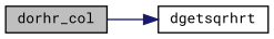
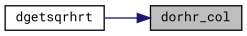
  digraph {
    rankdir=RL
    fontname="Roboto Mono"
    node [color=black fontname="Roboto Mono" fontsize=10 shape=record style=filled]
    n1 [fillcolor=grey75 fontcolor=black height=0.2 label=dorhr_col width=0.4]
    n2 [fillcolor=white height=0.2 label=dgetsqrhrt width=0.4]
-   n2 -> n1 [color=midnightblue dir=back fontname="Roboto Mono" fontsize=10 labelfontname=Helvetica labelfontsize=10 style=solid]
+   n1 -> n2 [color=midnightblue dir=back fontname="Roboto Mono" fontsize=10 labelfontname=Helvetica labelfontsize=10 style=solid]
  }
